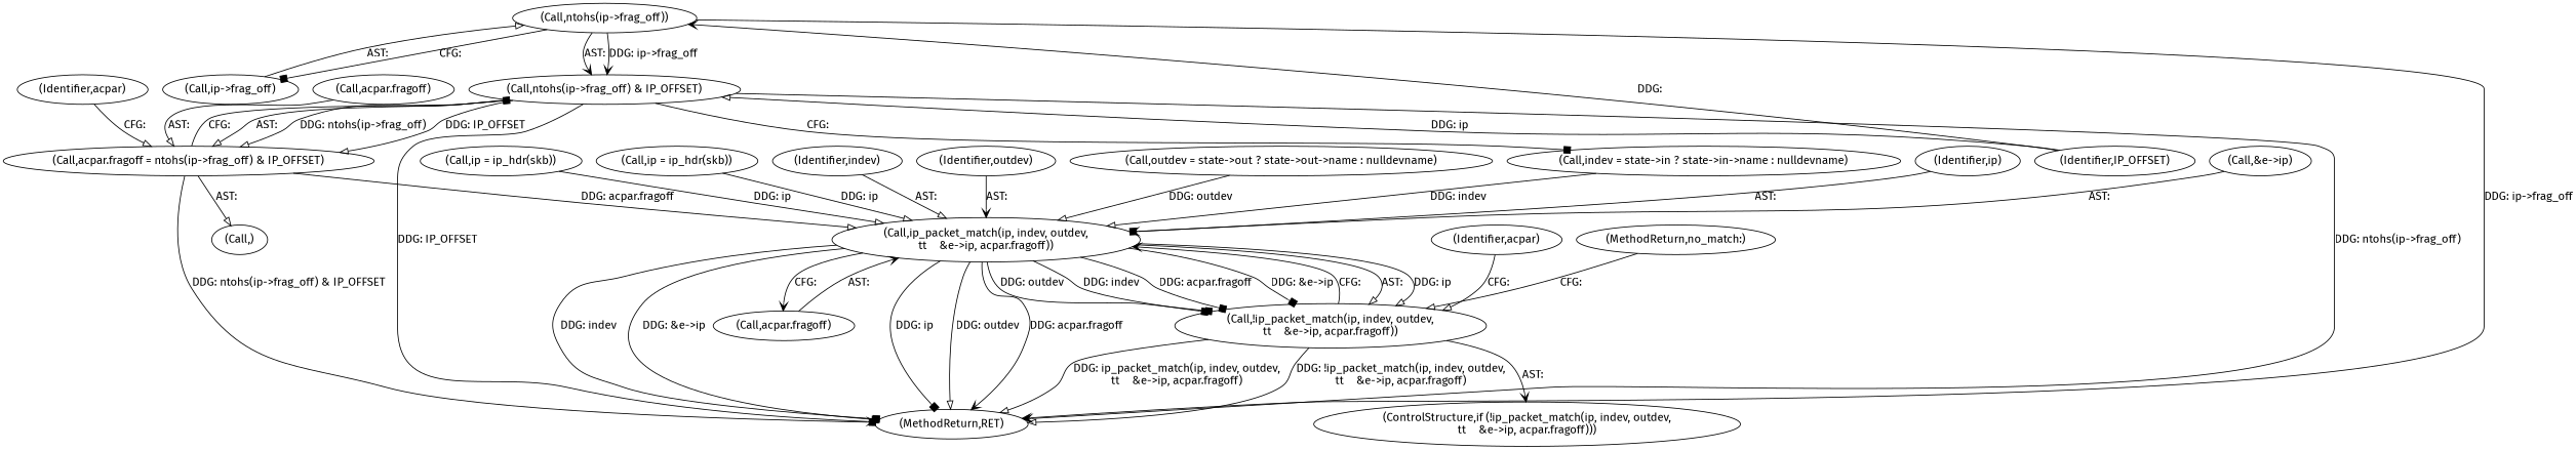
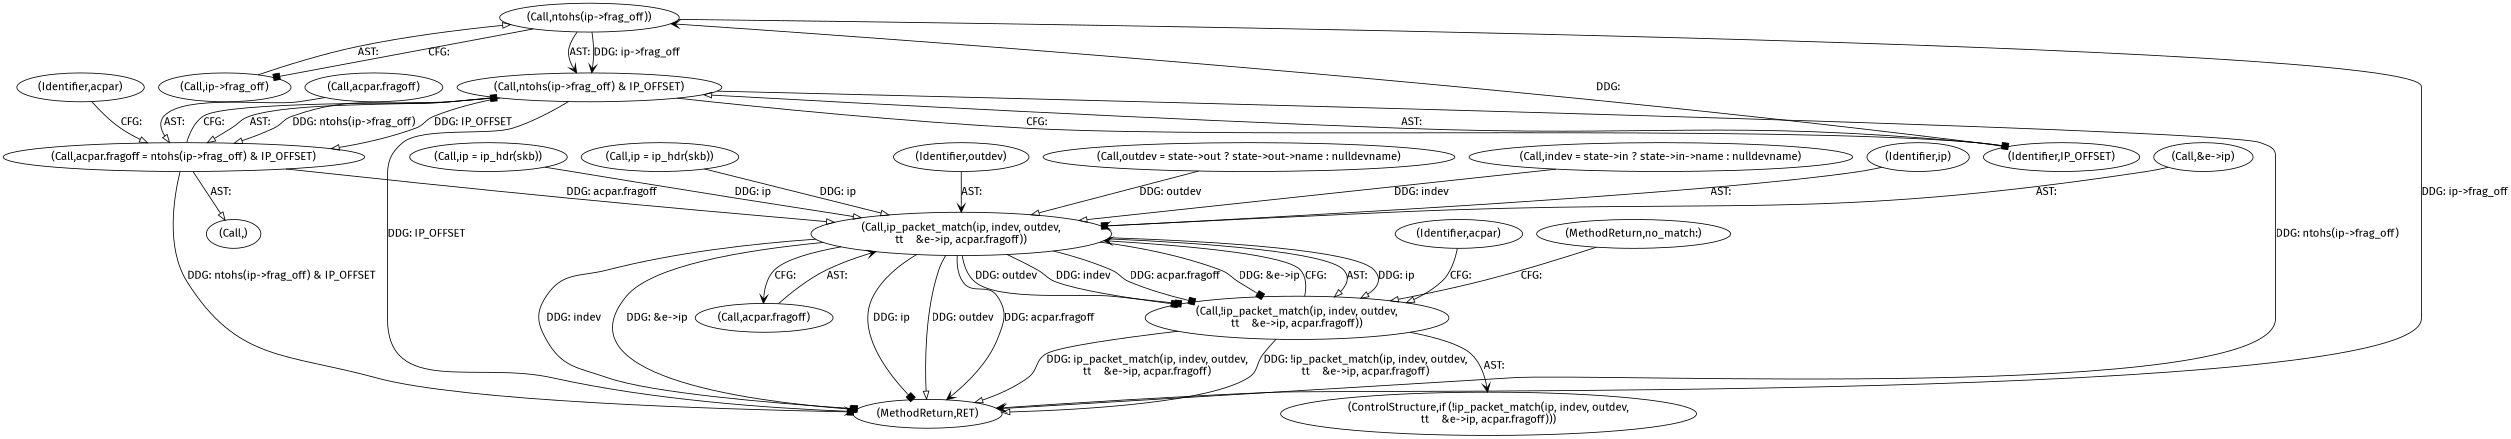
  digraph {
    fontname="Fira Sans"
    node [fontname="Fira Sans"]
    edge [arrowhead=onormal fontname="Fira Sans"]
    n1 [label="(Call,ntohs(ip->frag_off))"]
    n2 [label="(Call,ntohs(ip->frag_off) & IP_OFFSET)"]
    n3 [label="(Call,ip->frag_off)"]
    n4 [label="(MethodReturn,RET)"]
    n5 [label="(Call,acpar.fragoff = ntohs(ip->frag_off) & IP_OFFSET)"]
    n6 [label="(Identifier,IP_OFFSET)"]
    n7 [label="(Call,ip_packet_match(ip, indev, outdev,\n\t\t    &e->ip, acpar.fragoff))"]
    n8 [label="(Call,)"]
    n9 [label="(Call,!ip_packet_match(ip, indev, outdev,\n\t\t    &e->ip, acpar.fragoff))"]
    n10 [label="(Call,acpar.fragoff)"]
    n11 [label="(ControlStructure,if (!ip_packet_match(ip, indev, outdev,\n\t\t    &e->ip, acpar.fragoff)))"]
    n12 [label="(Call,indev = state->in ? state->in->name : nulldevname)"]
    n13 [label="(MethodReturn,no_match:)"]
    n14 [label="(Identifier,acpar)"]
    n15 [label="(Identifier,outdev)"]
    n16 [label="(Call,outdev = state->out ? state->out->name : nulldevname)"]
    n17 [label="(Call,acpar.fragoff)"]
    n18 [label="(Identifier,ip)"]
    n19 [label="(Call,&e->ip)"]
    n20 [label="(Call,ip = ip_hdr(skb))"]
    n21 [label="(Call,ip = ip_hdr(skb))"]
-   n22 [label="(Identifier,indev)"]
    n23 [label="(Identifier,acpar)"]
    n1 -> n2 [arrowhead=vee label="AST: "]
    n1 -> n2 [arrowhead=vee label="DDG: ip->frag_off"]
    n1 -> n3 [arrowhead=box label="CFG: "]
    n1 -> n4 [arrowhead=vee label="DDG: ip->frag_off"]
    n2 -> n4 [arrowhead=vee label="DDG: IP_OFFSET"]
    n2 -> n4 [arrowhead=vee label="DDG: ntohs(ip->frag_off)"]
    n2 -> n5 [label="AST: "]
    n2 -> n5 [label="DDG: ntohs(ip->frag_off)"]
    n2 -> n5 [label="DDG: IP_OFFSET"]
-   n2 -> n12 [arrowhead=box label="CFG: "]
+   n2 -> n6 [arrowhead=box label="CFG: "]
    n3 -> n1 [label="AST: "]
    n5 -> n2 [arrowhead=box label="CFG: "]
    n5 -> n4 [arrowhead=box label="DDG: ntohs(ip->frag_off) & IP_OFFSET"]
    n5 -> n7 [label="DDG: acpar.fragoff"]
    n5 -> n8 [label="AST: "]
    n6 -> n1 [arrowhead=vee label="DDG: "]
-   n6 -> n2 [label="DDG: ip"]
+   n6 -> n2 [label="AST: "]
    n7 -> n4 [arrowhead=box label="DDG: indev"]
    n7 -> n4 [arrowhead=box label="DDG: &e->ip"]
    n7 -> n4 [arrowhead=box label="DDG: ip"]
    n7 -> n4 [label="DDG: outdev"]
    n7 -> n4 [arrowhead=vee label="DDG: acpar.fragoff"]
    n7 -> n9 [label="AST: "]
    n7 -> n9 [label="DDG: ip"]
    n7 -> n9 [arrowhead=box label="DDG: outdev"]
    n7 -> n9 [arrowhead=box label="DDG: indev"]
    n7 -> n9 [arrowhead=box label="DDG: acpar.fragoff"]
    n7 -> n9 [arrowhead=box label="DDG: &e->ip"]
    n7 -> n10 [arrowhead=vee label="CFG: "]
    n9 -> n4 [label="DDG: ip_packet_match(ip, indev, outdev,\n\t\t    &e->ip, acpar.fragoff)"]
    n9 -> n4 [label="DDG: !ip_packet_match(ip, indev, outdev,\n\t\t    &e->ip, acpar.fragoff)"]
    n9 -> n7 [arrowhead=vee label="CFG: "]
    n9 -> n11 [arrowhead=vee label="AST: "]
    n10 -> n7 [arrowhead=vee label="AST: "]
    n12 -> n7 [label="DDG: indev"]
    n13 -> n9 [label="CFG: "]
    n14 -> n9 [label="CFG: "]
    n15 -> n7 [arrowhead=vee label="AST: "]
    n16 -> n7 [label="DDG: outdev"]
    n17 -> n5 [label="AST: "]
    n18 -> n7 [arrowhead=vee label="AST: "]
    n19 -> n7 [arrowhead=box label="AST: "]
    n20 -> n7 [label="DDG: ip"]
    n21 -> n7 [label="DDG: ip"]
-   n22 -> n7 [label="AST: "]
    n23 -> n5 [label="CFG: "]
  }
